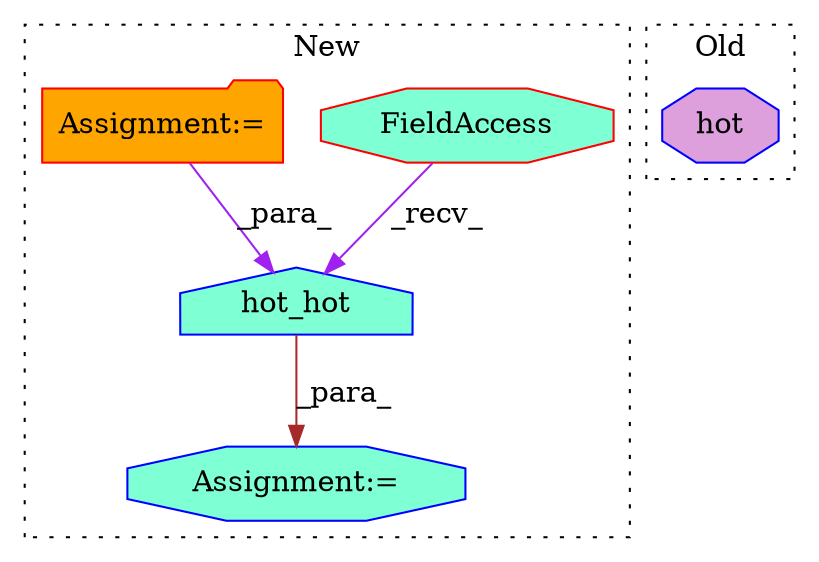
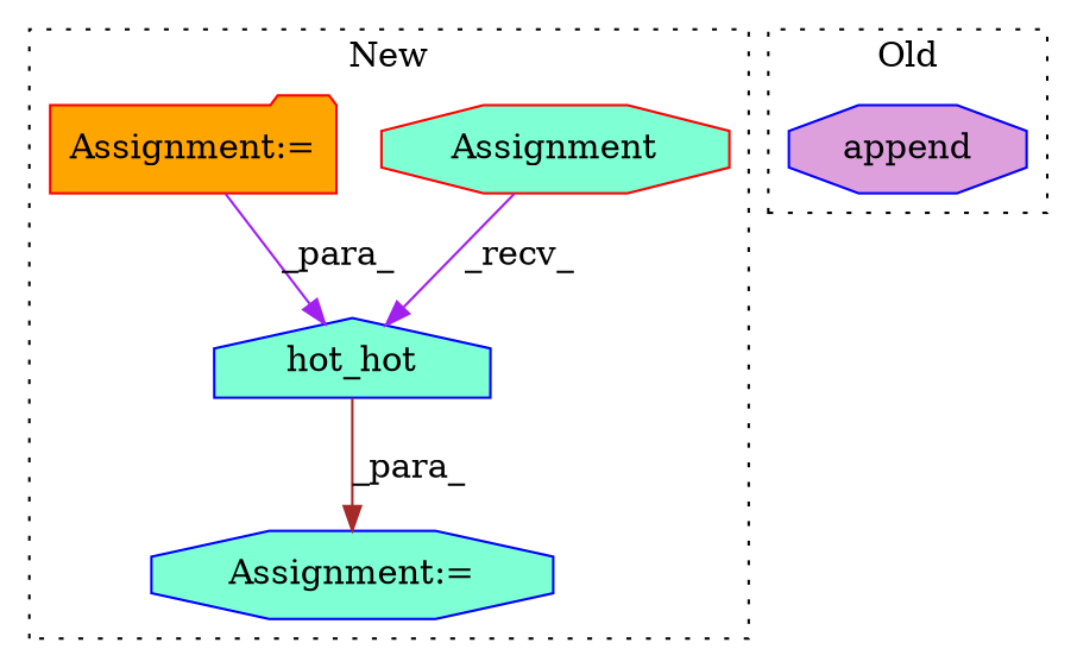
  digraph {
    node [a=32 color=blue fillcolor=aquamarine l=1 shape=octagon style=filled]
    edge [color=purple]
    n1 [l="8,1" label=hot_hot s="6841,6854" shape=house]
    n2 [a=7 label="Assignment:=" s=6820]
-   n3 [a=22 color=red l=19 label=FieldAccess s=6821]
+   n3 [a=22 color=red l=19 label=Assignment s=6821]
    n4 [a=7 color=red fillcolor=orange label="Assignment:=" s=6740 shape=folder]
-   n5 [fillcolor=plum l="7,1" label=hot s="5979,5990"]
+   n5 [fillcolor=plum l="7,1" label=append s="5979,5990"]
    subgraph cluster_1 {
      label=New
      style=dotted
      n1
      n2
      n3
      n4
    }
    subgraph cluster_2 {
      label=Old
      style=dotted
      n5
    }
    n1 -> n2 [color=brown label=_para_]
    n3 -> n1 [label=_recv_]
    n4 -> n1 [label=_para_]
  }
